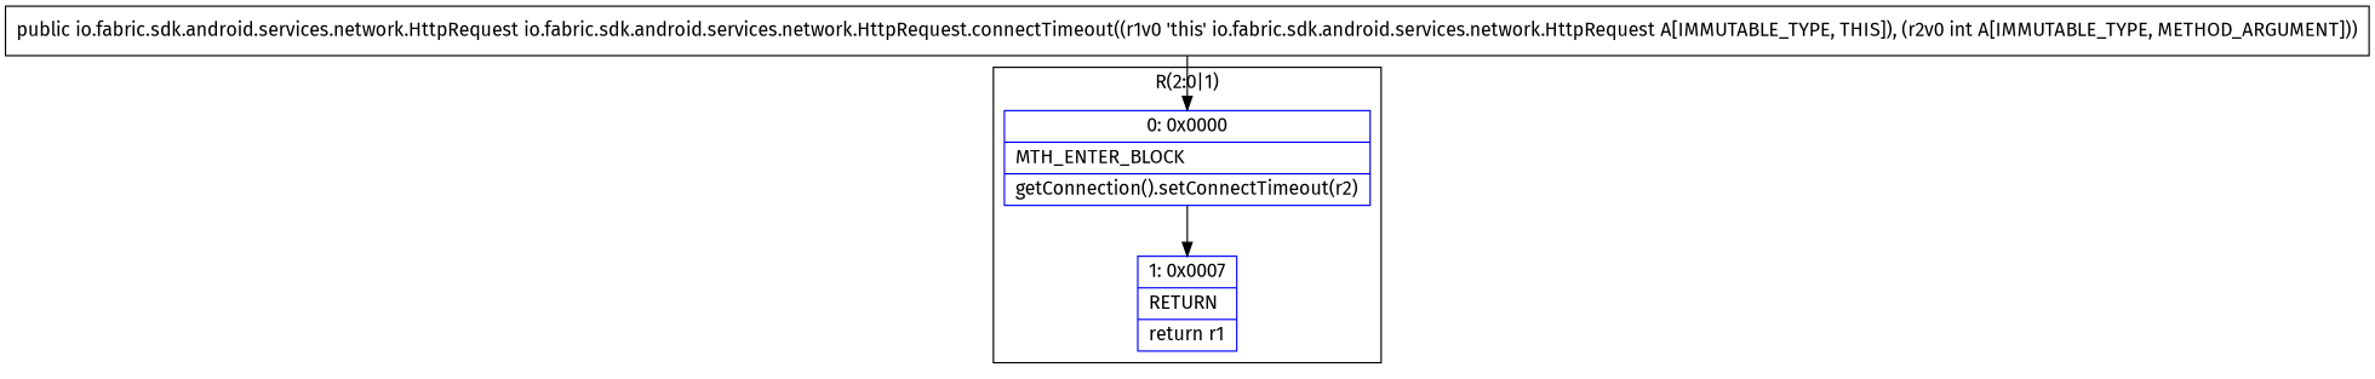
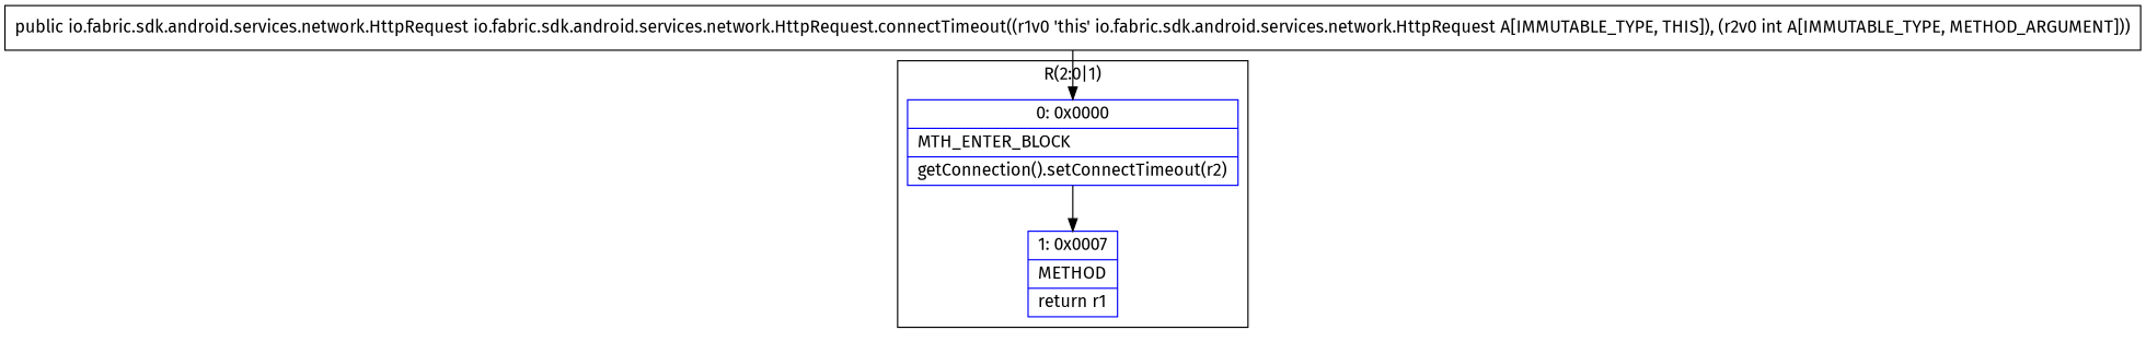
  digraph {
    fontname="Fira Sans"
    node [color=blue shape=record fontname="Fira Sans"]
    edge [fontname="Fira Sans"]
    n1 [label="{0\:\ 0x0000|MTH_ENTER_BLOCK\l|getConnection().setConnectTimeout(r2)\l}"]
-   n2 [label="{1\:\ 0x0007|RETURN\l|return r1\l}"]
+   n2 [label="{1\:\ 0x0007|METHOD\l|return r1\l}"]
    n3 [label="{public io.fabric.sdk.android.services.network.HttpRequest io.fabric.sdk.android.services.network.HttpRequest.connectTimeout((r1v0 'this' io.fabric.sdk.android.services.network.HttpRequest A[IMMUTABLE_TYPE, THIS]), (r2v0 int A[IMMUTABLE_TYPE, METHOD_ARGUMENT])) }" color=""]
    subgraph cluster_1 {
      label="R(2:0|1)"
      n1
      n2
    }
    n1 -> n2
    n3 -> n1
  }
